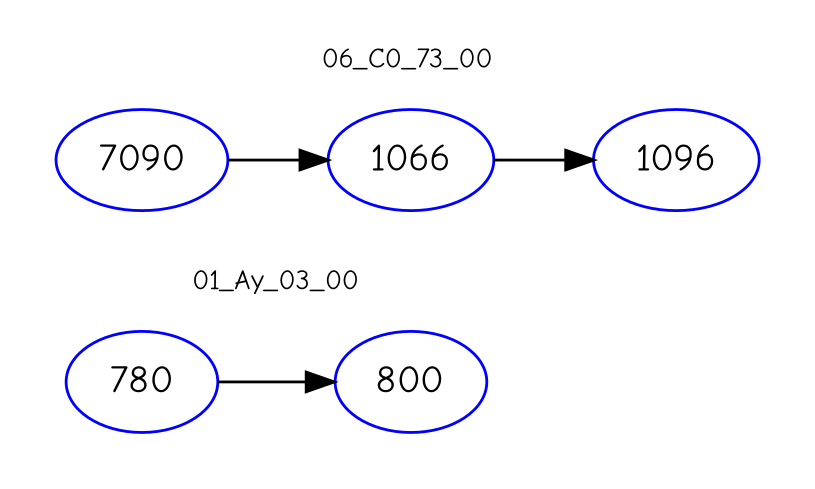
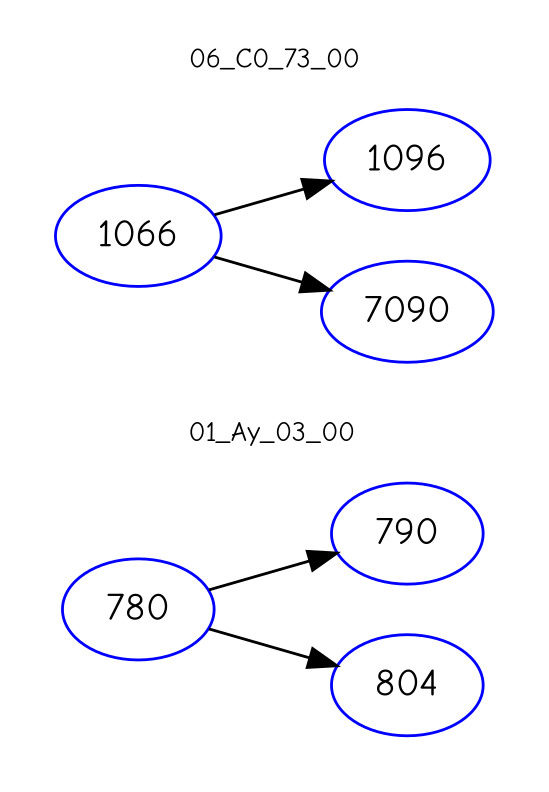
  digraph {
    fontname="Comic Neue"
    rankdir=LR
    node [color=blue fontname="Comic Neue"]
    edge [color=black fontname="Comic Neue"]
    n1 [label=780]
-   n2 [label=800]
+   n2 [label=804]
+   n3 [label=790]
    n4 [label=1066]
    n5 [label=7090]
    n6 [label=1096]
    subgraph cluster_1 {
      color=white
      fontsize=10
      label="01_Ay_03_00"
      n1
      n2
+     n3
    }
    subgraph cluster_2 {
      color=white
      fontsize=10
      label="06_C0_73_00"
      n4
      n5
      n6
    }
    n1 -> n2
-   n5 -> n4
+   n1 -> n3
+   n4 -> n5
    n4 -> n6
  }
